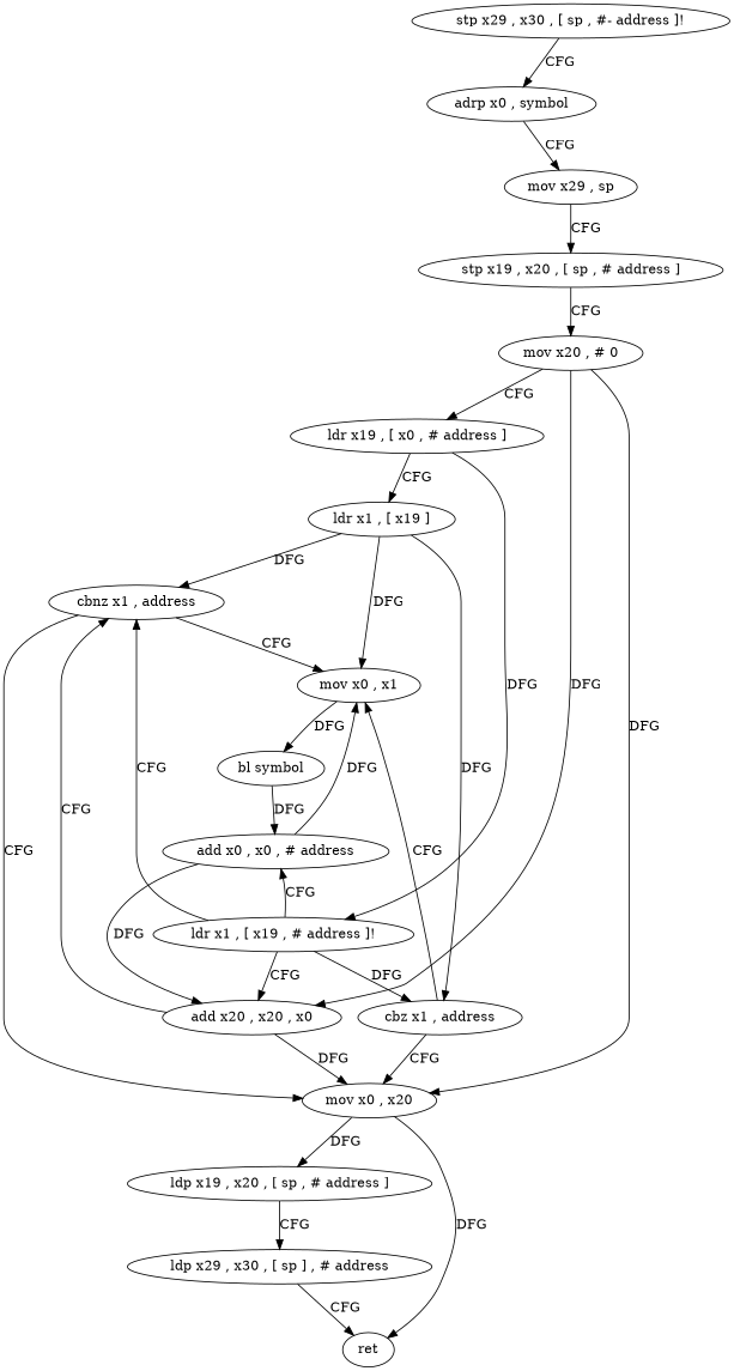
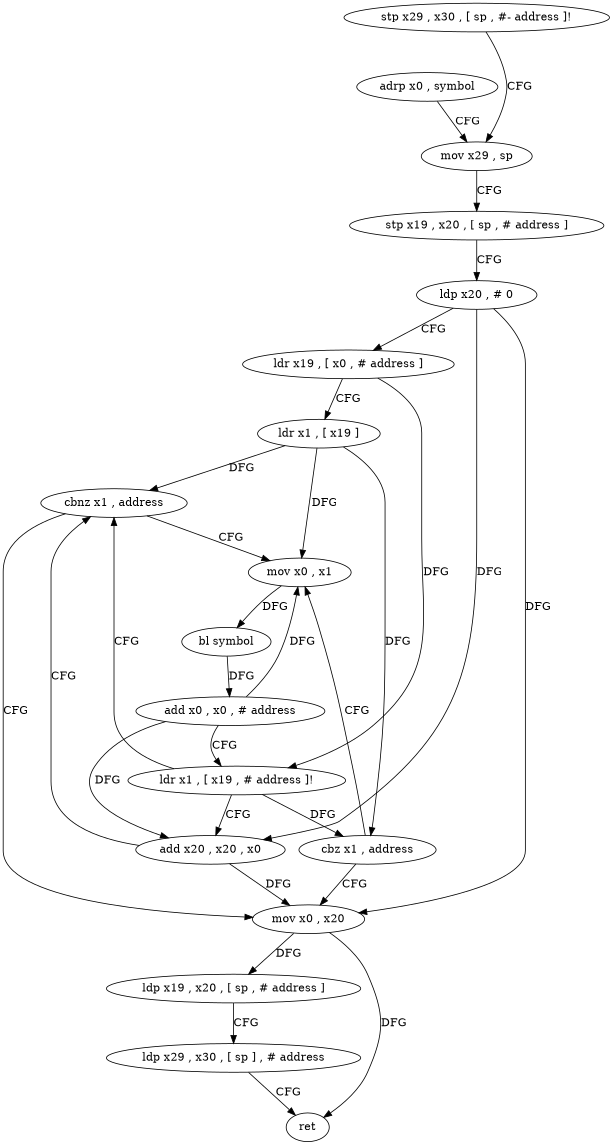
  digraph {
    n1 [label="stp x29 , x30 , [ sp , #- address ]!"]
    n2 [label="adrp x0 , symbol"]
    n3 [label="mov x29 , sp"]
    n4 [label="stp x19 , x20 , [ sp , # address ]"]
-   n5 [label="mov x20 , # 0"]
+   n5 [label="ldp x20 , # 0"]
    n6 [label="ldr x19 , [ x0 , # address ]"]
    n7 [label="mov x0 , x20"]
    n8 [label="add x20 , x20 , x0"]
    n9 [label="ldr x1 , [ x19 ]"]
    n10 [label="ldr x1 , [ x19 , # address ]!"]
    n11 [label="ldp x19 , x20 , [ sp , # address ]"]
    n12 [label=ret]
    n13 [label="cbnz x1 , address"]
    n14 [label="cbz x1 , address"]
    n15 [label="mov x0 , x1"]
    n16 [label="bl symbol"]
    n17 [label="ldp x29 , x30 , [ sp ] , # address"]
    n18 [label="add x0 , x0 , # address"]
-   n1 -> n2 [label=CFG]
+   n1 -> n3 [label=CFG]
    n2 -> n3 [label=CFG]
    n3 -> n4 [label=CFG]
    n4 -> n5 [label=CFG]
    n5 -> n6 [label=CFG]
    n5 -> n7 [label=DFG]
    n5 -> n8 [label=DFG]
    n6 -> n9 [label=CFG]
    n6 -> n10 [label=DFG]
    n7 -> n11 [label=DFG]
    n7 -> n12 [label=DFG]
    n8 -> n7 [label=DFG]
    n8 -> n13 [label=CFG]
    n9 -> n13 [label=DFG]
    n9 -> n14 [label=DFG]
    n9 -> n15 [label=DFG]
    n10 -> n8 [label=CFG]
    n10 -> n13 [label=CFG]
    n10 -> n14 [label=DFG]
    n11 -> n17 [label=CFG]
    n13 -> n7 [label=CFG]
    n13 -> n15 [label=CFG]
    n14 -> n7 [label=CFG]
    n14 -> n15 [label=CFG]
    n15 -> n16 [label=DFG]
    n16 -> n18 [label=DFG]
    n17 -> n12 [label=CFG]
    n18 -> n8 [label=DFG]
-   n10 -> n18 [label=CFG]
+   n18 -> n10 [label=CFG]
    n18 -> n15 [label=DFG]
  }
